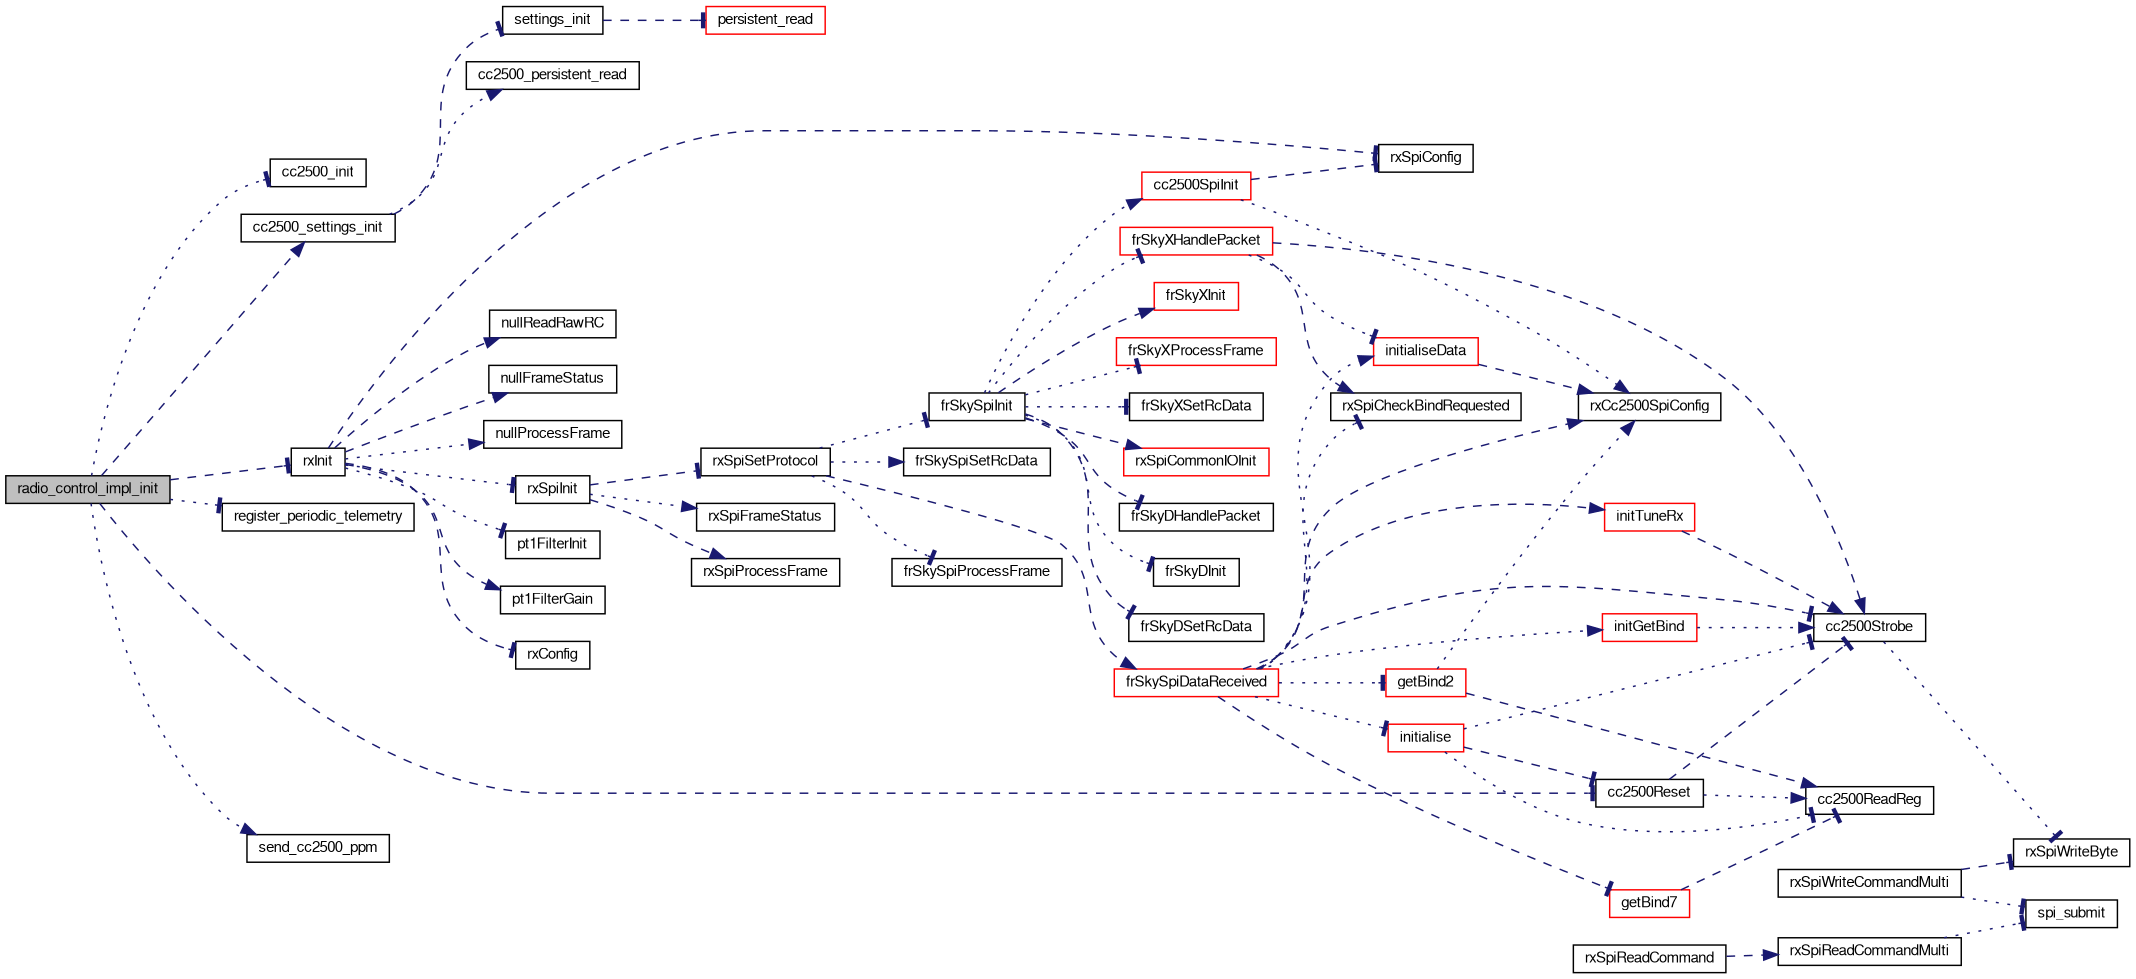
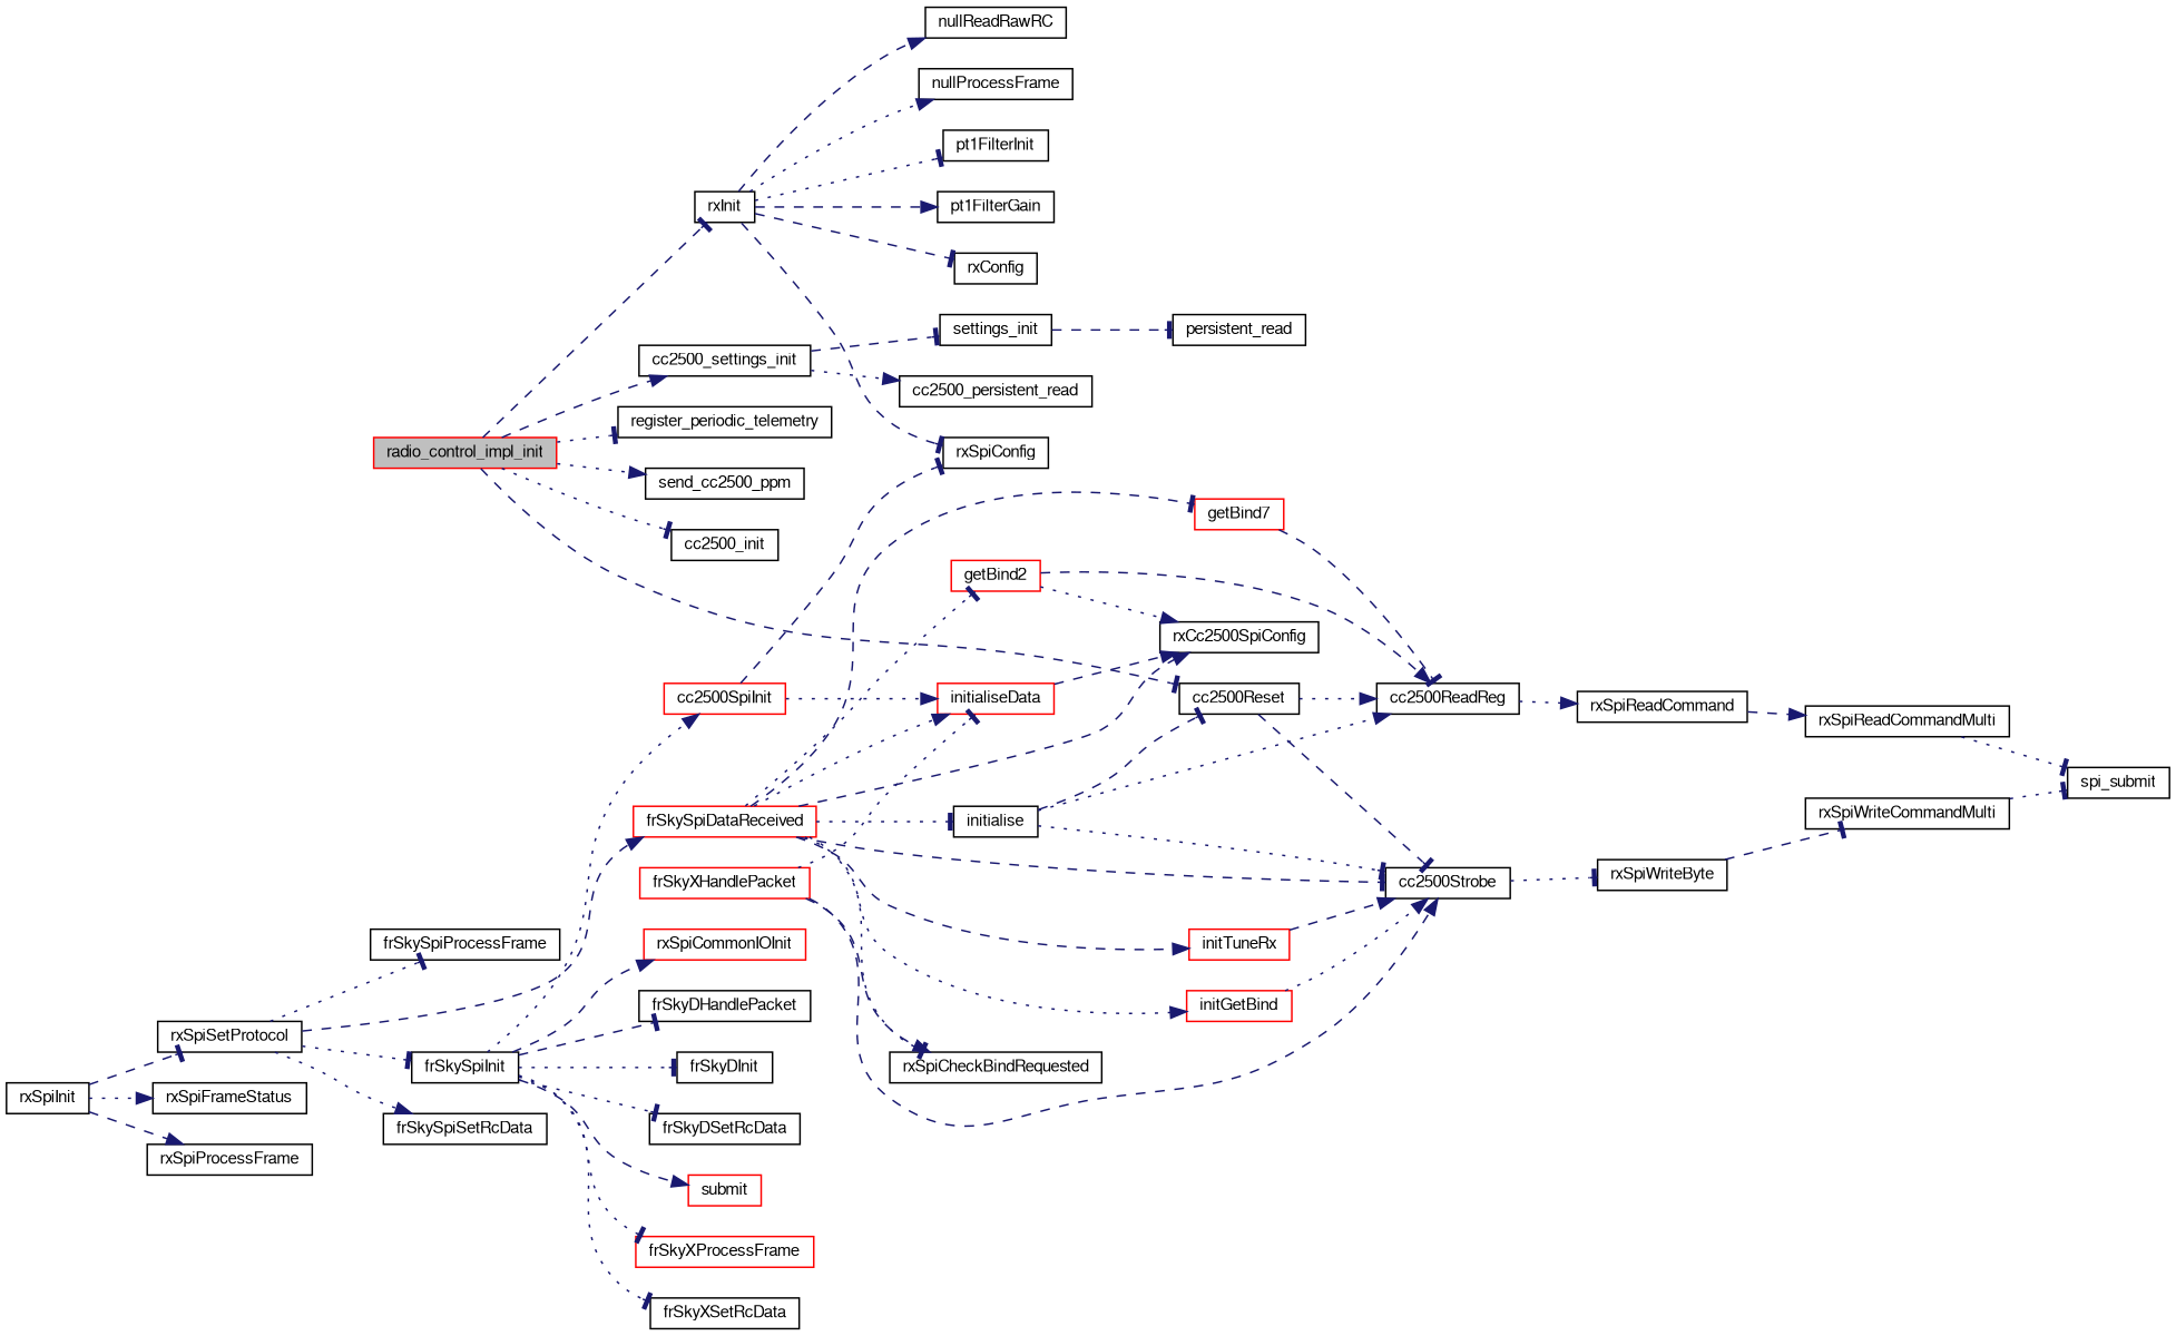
  digraph {
    rankdir=LR
    node [color=black fillcolor=white fontname=FreeSans fontsize=10 shape=record style=filled]
    edge [arrowhead=tee color=midnightblue fontname=FreeSans fontsize=10 labelfontname=FreeSans labelfontsize=10 style=dotted]
-   n1 [fillcolor=grey75 fontcolor=black height=0.2 label=radio_control_impl_init width=0.4]
+   n1 [color=red fillcolor=grey75 fontcolor=black height=0.2 label=radio_control_impl_init width=0.4]
    n2 [height=0.2 label=cc2500_init width=0.4]
    n3 [height=0.2 label=cc2500_settings_init width=0.4]
    n4 [height=0.2 label=cc2500Reset width=0.4]
    n5 [height=0.2 label=register_periodic_telemetry width=0.4]
    n6 [height=0.2 label=rxInit width=0.4]
    n7 [height=0.2 label=send_cc2500_ppm width=0.4]
    n8 [height=0.2 label=settings_init width=0.4]
    n9 [height=0.2 label=cc2500_persistent_read width=0.4]
    n10 [height=0.2 label=cc2500Strobe width=0.4]
    n11 [height=0.2 label=cc2500ReadReg width=0.4]
    n12 [height=0.2 label=rxConfig width=0.4]
    n13 [height=0.2 label=nullReadRawRC width=0.4]
-   n14 [height=0.2 label=nullFrameStatus width=0.4]
    n15 [height=0.2 label=nullProcessFrame width=0.4]
    n16 [height=0.2 label=rxSpiInit width=0.4]
    n17 [height=0.2 label=rxSpiConfig width=0.4]
    n18 [height=0.2 label=pt1FilterInit width=0.4]
    n19 [height=0.2 label=pt1FilterGain width=0.4]
-   n20 [color=red height=0.2 label=persistent_read width=0.4]
+   n20 [height=0.2 label=persistent_read width=0.4]
    n21 [height=0.2 label=rxSpiWriteByte width=0.4]
    n22 [height=0.2 label=rxSpiReadCommand width=0.4]
    n23 [height=0.2 label=rxSpiWriteCommandMulti width=0.4]
    n24 [height=0.2 label=spi_submit width=0.4]
    n25 [height=0.2 label=rxSpiReadCommandMulti width=0.4]
    n26 [height=0.2 label=rxSpiSetProtocol width=0.4]
    n27 [height=0.2 label=rxSpiFrameStatus width=0.4]
    n28 [height=0.2 label=rxSpiProcessFrame width=0.4]
    n29 [height=0.2 label=frSkySpiInit width=0.4]
    n30 [color=red height=0.2 label=frSkySpiDataReceived width=0.4]
    n31 [height=0.2 label=frSkySpiSetRcData width=0.4]
    n32 [height=0.2 label=frSkySpiProcessFrame width=0.4]
    n33 [color=red height=0.2 label=cc2500SpiInit width=0.4]
    n34 [height=0.2 label=frSkyDHandlePacket width=0.4]
    n35 [height=0.2 label=frSkyDInit width=0.4]
    n36 [height=0.2 label=frSkyDSetRcData width=0.4]
    n37 [color=red height=0.2 label=frSkyXHandlePacket width=0.4]
-   n38 [color=red height=0.2 label=frSkyXInit width=0.4]
+   n38 [color=red height=0.2 label=submit width=0.4]
    n39 [color=red height=0.2 label=frSkyXProcessFrame width=0.4]
    n40 [height=0.2 label=frSkyXSetRcData width=0.4]
    n41 [color=red height=0.2 label=rxSpiCommonIOInit width=0.4]
    n42 [height=0.2 label=rxCc2500SpiConfig width=0.4]
    n43 [color=red height=0.2 label=initialiseData width=0.4]
    n44 [height=0.2 label=rxSpiCheckBindRequested width=0.4]
    n45 [color=red height=0.2 label=getBind7 width=0.4]
    n46 [color=red height=0.2 label=getBind2 width=0.4]
    n47 [color=red height=0.2 label=initGetBind width=0.4]
-   n48 [color=red height=0.2 label=initialise width=0.4]
+   n48 [height=0.2 label=initialise width=0.4]
    n49 [color=red height=0.2 label=initTuneRx width=0.4]
    n1 -> n2
    n1 -> n3 [arrowhead=normal style=dashed]
    n1 -> n4 [style=dashed]
    n1 -> n5
    n1 -> n6 [style=dashed]
    n1 -> n7 [arrowhead=normal]
    n3 -> n8 [style=dashed]
    n3 -> n9 [arrowhead=normal]
    n4 -> n10 [style=dashed]
    n4 -> n11 [arrowhead=normal]
    n6 -> n12 [style=dashed]
    n6 -> n13 [arrowhead=normal style=dashed]
-   n6 -> n14 [arrowhead=normal style=dashed]
    n6 -> n15 [arrowhead=normal]
-   n6 -> n16
    n6 -> n17 [style=dashed]
    n6 -> n18
    n6 -> n19 [arrowhead=normal style=dashed]
    n8 -> n20 [style=dashed]
    n10 -> n21
+   n11 -> n22 [arrowhead=normal]
    n16 -> n26 [style=dashed]
    n16 -> n27 [arrowhead=normal]
    n16 -> n28 [arrowhead=normal style=dashed]
-   n23 -> n21 [style=dashed]
+   n21 -> n23 [style=dashed]
    n22 -> n25 [arrowhead=normal style=dashed]
    n23 -> n24
    n25 -> n24
    n26 -> n29
    n26 -> n30 [arrowhead=normal style=dashed]
    n26 -> n31 [arrowhead=normal]
    n26 -> n32
    n29 -> n33 [arrowhead=normal]
    n29 -> n34 [style=dashed]
    n29 -> n35
-   n29 -> n36 [style=dashed]
-   n29 -> n37
+   n29 -> n36
    n29 -> n38 [arrowhead=normal style=dashed]
    n29 -> n39
    n29 -> n40
    n29 -> n41 [arrowhead=normal style=dashed]
    n30 -> n10 [style=dashed]
    n30 -> n42 [arrowhead=normal style=dashed]
    n30 -> n43 [arrowhead=normal]
    n30 -> n44
    n30 -> n45 [style=dashed]
    n30 -> n46
    n30 -> n47 [arrowhead=normal]
    n30 -> n48
    n30 -> n49 [arrowhead=normal style=dashed]
    n33 -> n17 [style=dashed]
-   n33 -> n42 [arrowhead=normal]
+   n33 -> n43 [arrowhead=normal]
    n37 -> n10 [arrowhead=normal style=dashed]
    n37 -> n43
    n37 -> n44 [arrowhead=normal style=dashed]
    n43 -> n42 [arrowhead=normal style=dashed]
    n45 -> n11 [style=dashed]
    n46 -> n11 [arrowhead=normal style=dashed]
    n46 -> n42 [arrowhead=normal]
    n47 -> n10 [arrowhead=normal]
    n48 -> n4 [style=dashed]
    n48 -> n10
-   n48 -> n11
+   n48 -> n11 [arrowhead=normal]
    n49 -> n10 [arrowhead=normal style=dashed]
  }
